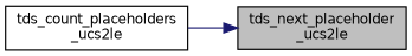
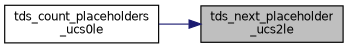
  digraph {
    rankdir=RL
    node [color=black fontname=Helvetica fontsize=10 shape=record style=filled]
    n1 [fillcolor=grey75 fontcolor=black height=0.2 label="tds_next_placeholder\l_ucs2le" width=0.4]
-   n2 [fillcolor=white height=0.2 label="tds_count_placeholders\l_ucs2le" width=0.4]
+   n2 [fillcolor=white height=0.2 label="tds_count_placeholders\l_ucs0le" width=0.4]
    n1 -> n2 [color=midnightblue dir=back fontname=Helvetica fontsize=10 labelfontname=Helvetica labelfontsize=10 style=solid]
  }
